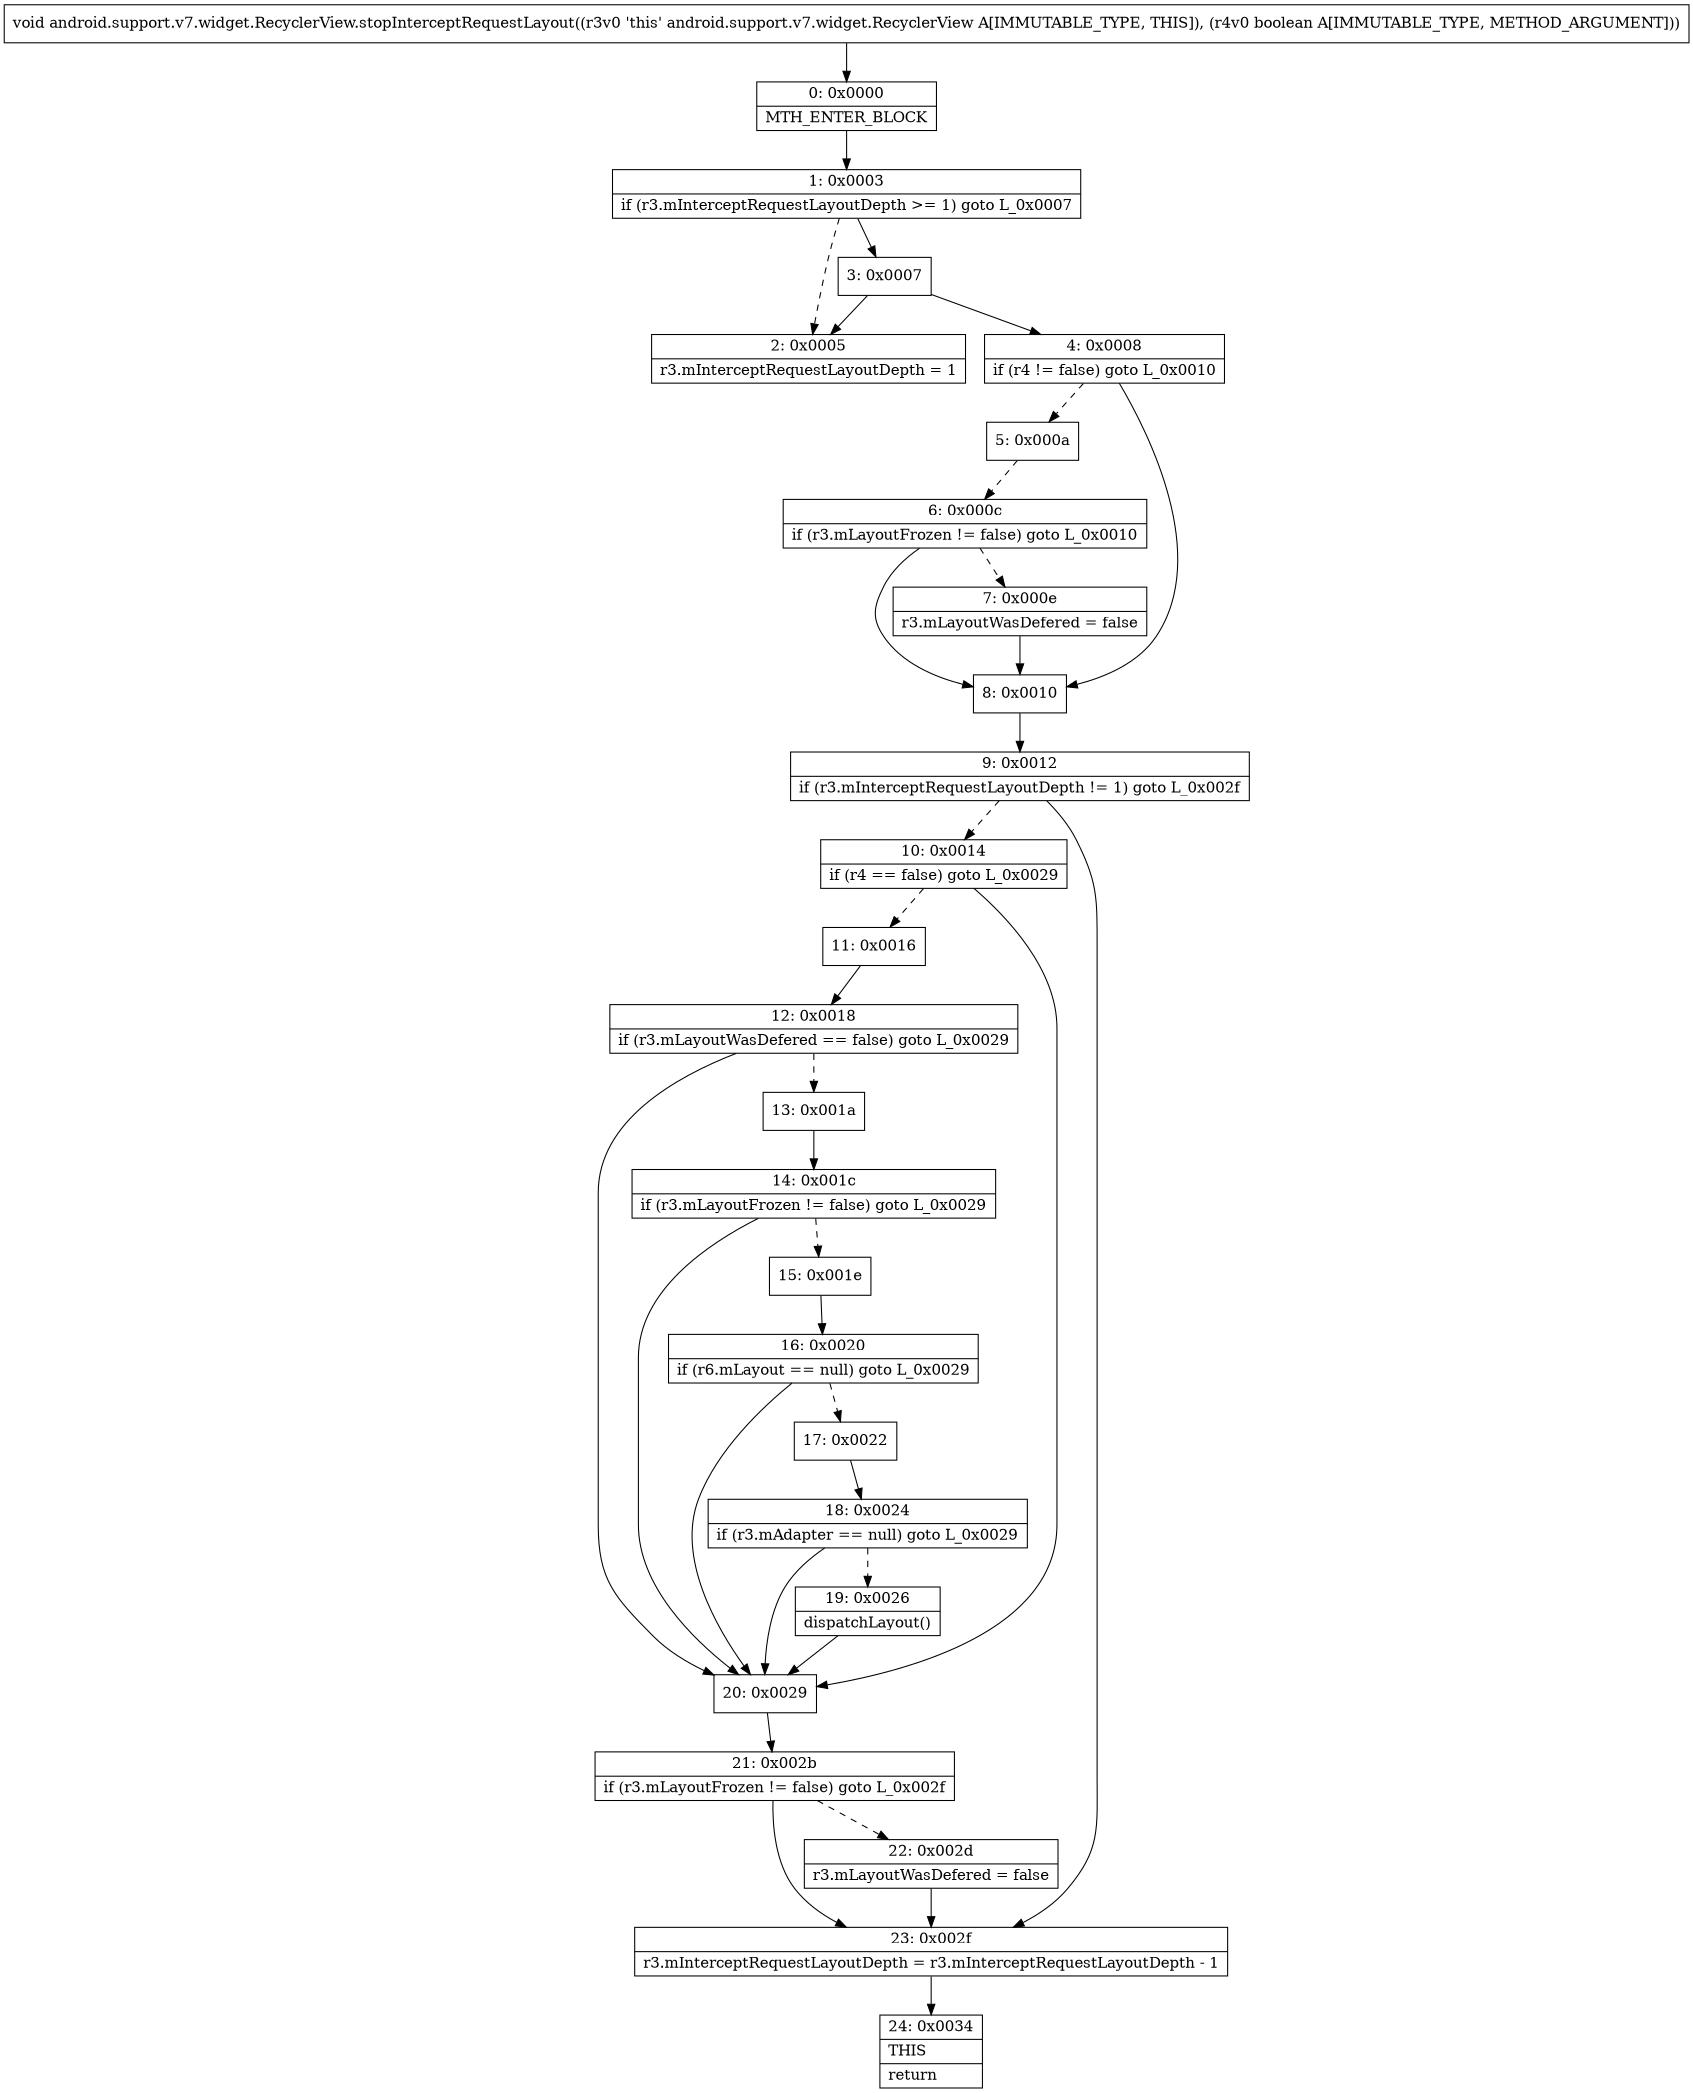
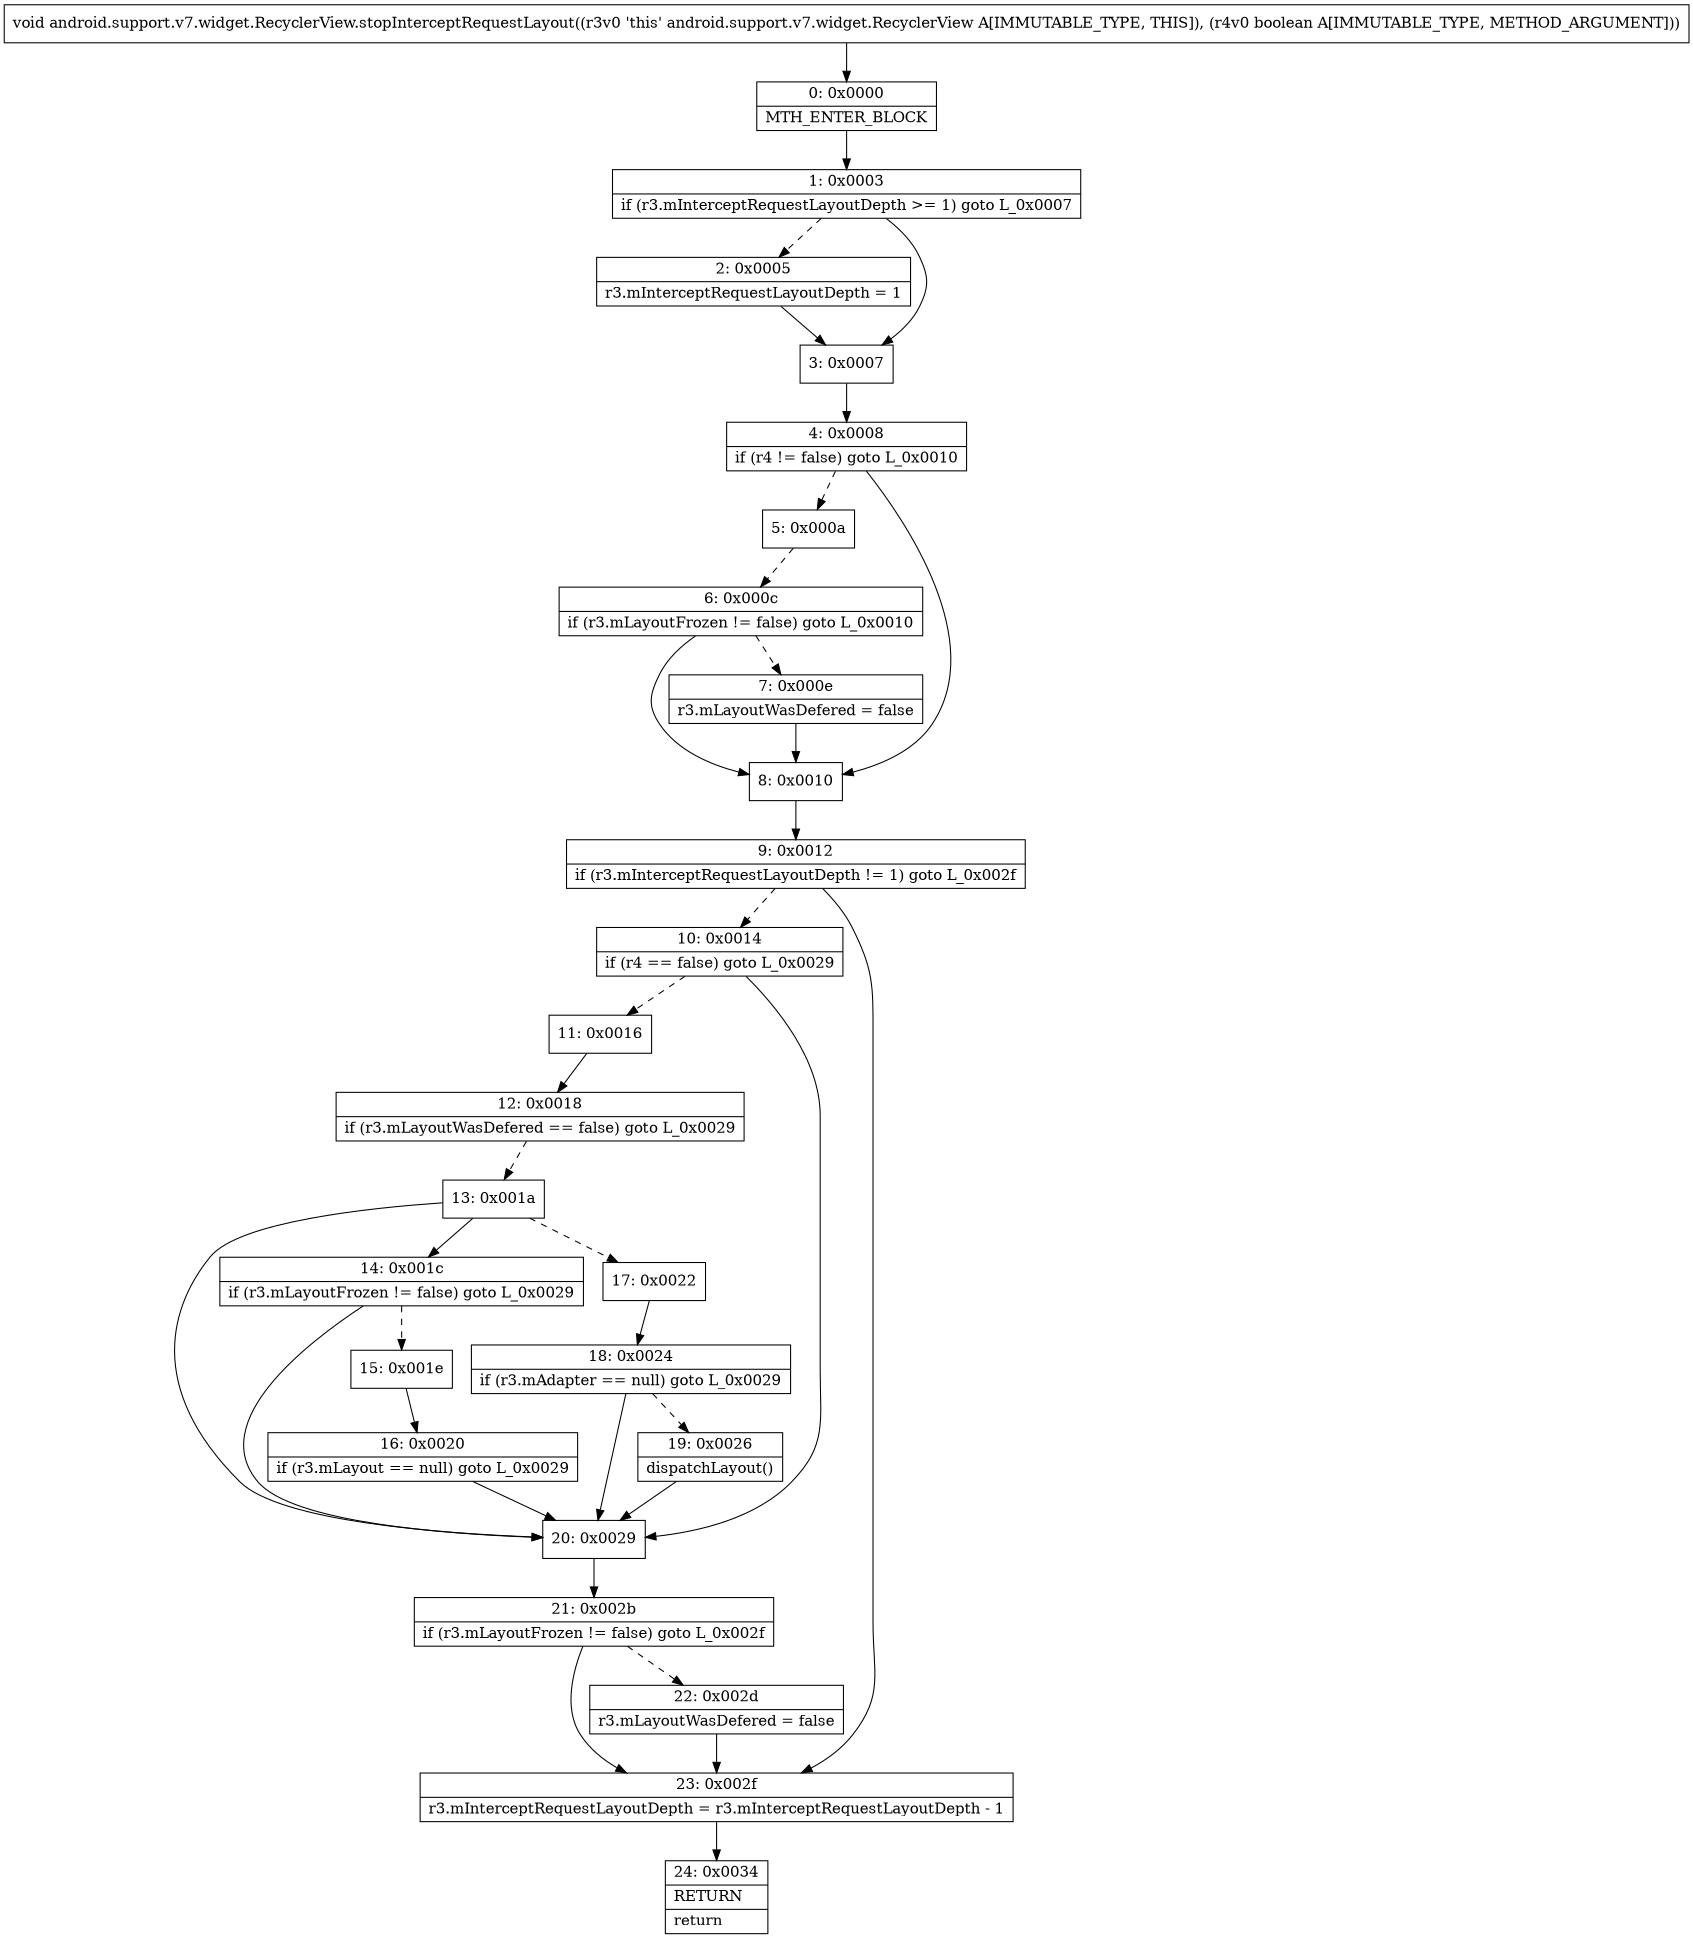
  digraph {
    node [shape=record]
    n1 [label="{0\:\ 0x0000|MTH_ENTER_BLOCK\l}"]
    n2 [label="{1\:\ 0x0003|if (r3.mInterceptRequestLayoutDepth \>= 1) goto L_0x0007\l}"]
    n3 [label="{2\:\ 0x0005|r3.mInterceptRequestLayoutDepth = 1\l}"]
    n4 [label="{3\:\ 0x0007}"]
    n5 [label="{4\:\ 0x0008|if (r4 != false) goto L_0x0010\l}"]
    n6 [label="{5\:\ 0x000a}"]
    n7 [label="{8\:\ 0x0010}"]
    n8 [label="{6\:\ 0x000c|if (r3.mLayoutFrozen != false) goto L_0x0010\l}"]
    n9 [label="{9\:\ 0x0012|if (r3.mInterceptRequestLayoutDepth != 1) goto L_0x002f\l}"]
    n10 [label="{7\:\ 0x000e|r3.mLayoutWasDefered = false\l}"]
    n11 [label="{10\:\ 0x0014|if (r4 == false) goto L_0x0029\l}"]
    n12 [label="{23\:\ 0x002f|r3.mInterceptRequestLayoutDepth = r3.mInterceptRequestLayoutDepth \- 1\l}"]
    n13 [label="{11\:\ 0x0016}"]
    n14 [label="{20\:\ 0x0029}"]
-   n15 [label="{24\:\ 0x0034|THIS\l|return\l}"]
+   n15 [label="{24\:\ 0x0034|RETURN\l|return\l}"]
    n16 [label="{12\:\ 0x0018|if (r3.mLayoutWasDefered == false) goto L_0x0029\l}"]
    n17 [label="{21\:\ 0x002b|if (r3.mLayoutFrozen != false) goto L_0x002f\l}"]
    n18 [label="{13\:\ 0x001a}"]
    n19 [label="{14\:\ 0x001c|if (r3.mLayoutFrozen != false) goto L_0x0029\l}"]
    n20 [label="{15\:\ 0x001e}"]
-   n21 [label="{16\:\ 0x0020|if (r6.mLayout == null) goto L_0x0029\l}"]
+   n21 [label="{16\:\ 0x0020|if (r3.mLayout == null) goto L_0x0029\l}"]
    n22 [label="{17\:\ 0x0022}"]
    n23 [label="{18\:\ 0x0024|if (r3.mAdapter == null) goto L_0x0029\l}"]
    n24 [label="{19\:\ 0x0026|dispatchLayout()\l}"]
    n25 [label="{22\:\ 0x002d|r3.mLayoutWasDefered = false\l}"]
    n26 [label="{void android.support.v7.widget.RecyclerView.stopInterceptRequestLayout((r3v0 'this' android.support.v7.widget.RecyclerView A[IMMUTABLE_TYPE, THIS]), (r4v0 boolean A[IMMUTABLE_TYPE, METHOD_ARGUMENT])) }"]
    n1 -> n2
    n2 -> n3 [style=dashed]
    n2 -> n4
-   n4 -> n3
+   n3 -> n4
    n4 -> n5
    n5 -> n6 [style=dashed]
    n5 -> n7
    n6 -> n8 [style=dashed]
    n7 -> n9
    n8 -> n7
    n8 -> n10 [style=dashed]
    n9 -> n11 [style=dashed]
    n9 -> n12
    n10 -> n7
    n11 -> n13 [style=dashed]
    n11 -> n14
    n12 -> n15
    n13 -> n16
    n14 -> n17
-   n16 -> n14
+   n18 -> n14
    n16 -> n18 [style=dashed]
    n17 -> n12
    n17 -> n25 [style=dashed]
    n18 -> n19
    n19 -> n14
    n19 -> n20 [style=dashed]
    n20 -> n21
    n21 -> n14
-   n21 -> n22 [style=dashed]
+   n18 -> n22 [style=dashed]
    n22 -> n23
    n23 -> n14
    n23 -> n24 [style=dashed]
    n24 -> n14
    n25 -> n12
    n26 -> n1
  }
